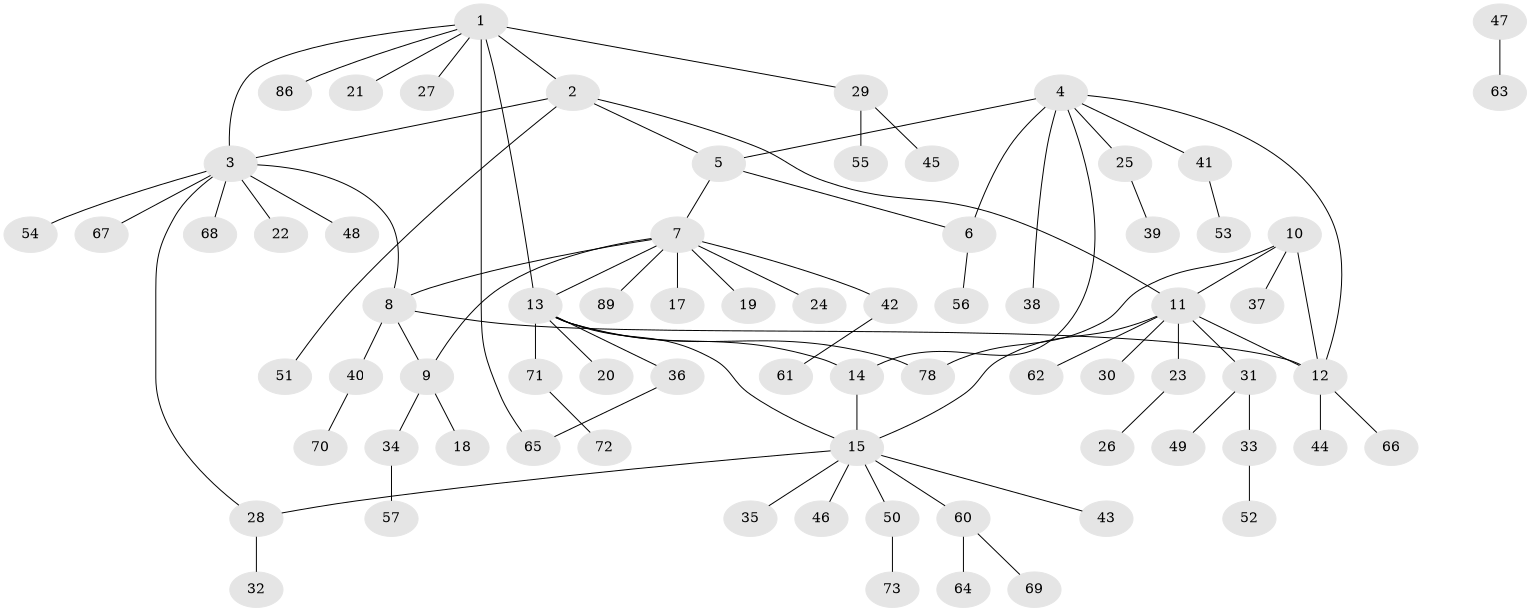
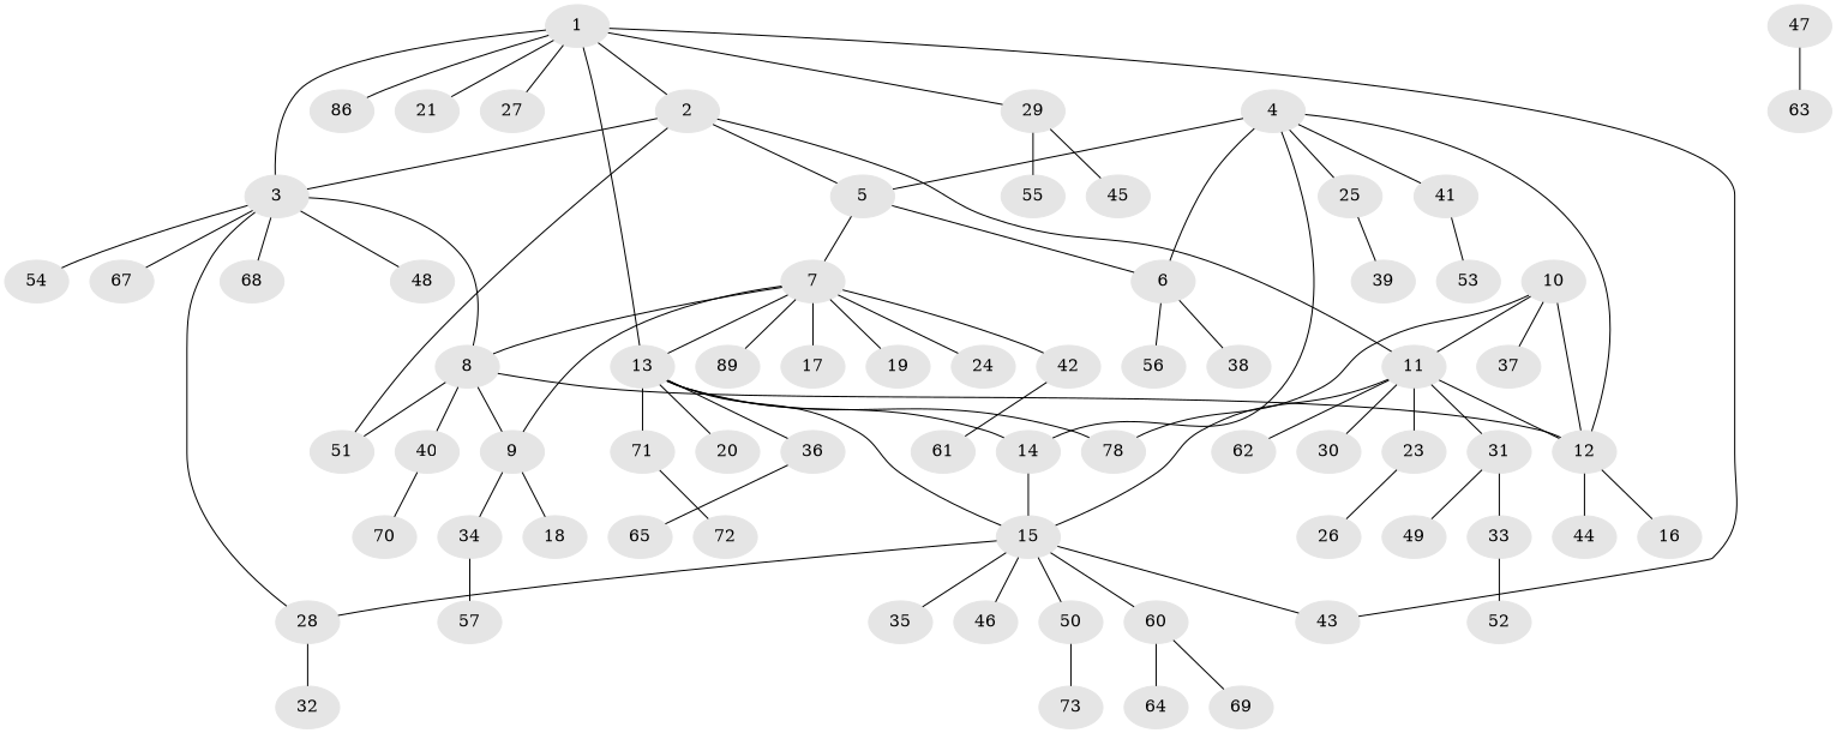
  graph {
    node [color=gray90 style=filled]
    1
    2
    3
    13
    n5 [label=86]
    21
    27
    29
    43
    5
    11
    51
    8
-   22
    28
    48
    54
    67
    68
    14
    n21 [label=78]
    15
    20
    36
    71
    45
    55
    6
    7
    12
    23
    30
    31
    62
    9
    40
    32
    4
    25
    38
    41
    56
    44
-   66
+   66 [label=16]
    39
    53
    17
    19
    24
    42
    n51 [label=89]
    18
    34
    61
    70
    57
    10
    37
    35
    46
    50
    60
    26
    33
    49
    65
    72
    73
    64
    69
    52
    47
    63
    1 -- 2
    1 -- 3
    1 -- 13
    1 -- n5
    1 -- 21
    1 -- 27
    1 -- 29
-   1 -- 65
+   1 -- 43
    2 -- 3
    2 -- 5
    2 -- 11
    2 -- 51
    3 -- 8
-   3 -- 22
    3 -- 28
    3 -- 48
    3 -- 54
    3 -- 67
    3 -- 68
    13 -- 14
    13 -- n21
    13 -- 15
    13 -- 20
    13 -- 36
    13 -- 71
    29 -- 45
    29 -- 55
    5 -- 6
    5 -- 7
    11 -- 15
    11 -- 12
    11 -- 23
    11 -- 30
    11 -- 31
    11 -- 62
+   8 -- 51
    8 -- 12
    8 -- 9
    8 -- 40
    28 -- 32
    14 -- 15
    15 -- 43
    15 -- 28
    15 -- 35
    15 -- 46
    15 -- 50
    15 -- 60
    36 -- 65
    71 -- 72
    6 -- 56
    7 -- 13
    7 -- 8
    7 -- 9
    7 -- 17
    7 -- 19
    7 -- 24
    7 -- 42
    7 -- n51
    12 -- 44
    12 -- 66
    23 -- 26
    31 -- 33
    31 -- 49
    9 -- 18
    9 -- 34
    40 -- 70
    4 -- 5
    4 -- 14
    4 -- 6
    4 -- 12
    4 -- 25
-   4 -- 38
+   6 -- 38
    4 -- 41
    25 -- 39
    41 -- 53
    42 -- 61
    34 -- 57
    10 -- 11
    10 -- n21
    10 -- 12
    10 -- 37
    50 -- 73
    60 -- 64
    60 -- 69
    33 -- 52
    47 -- 63
  }
